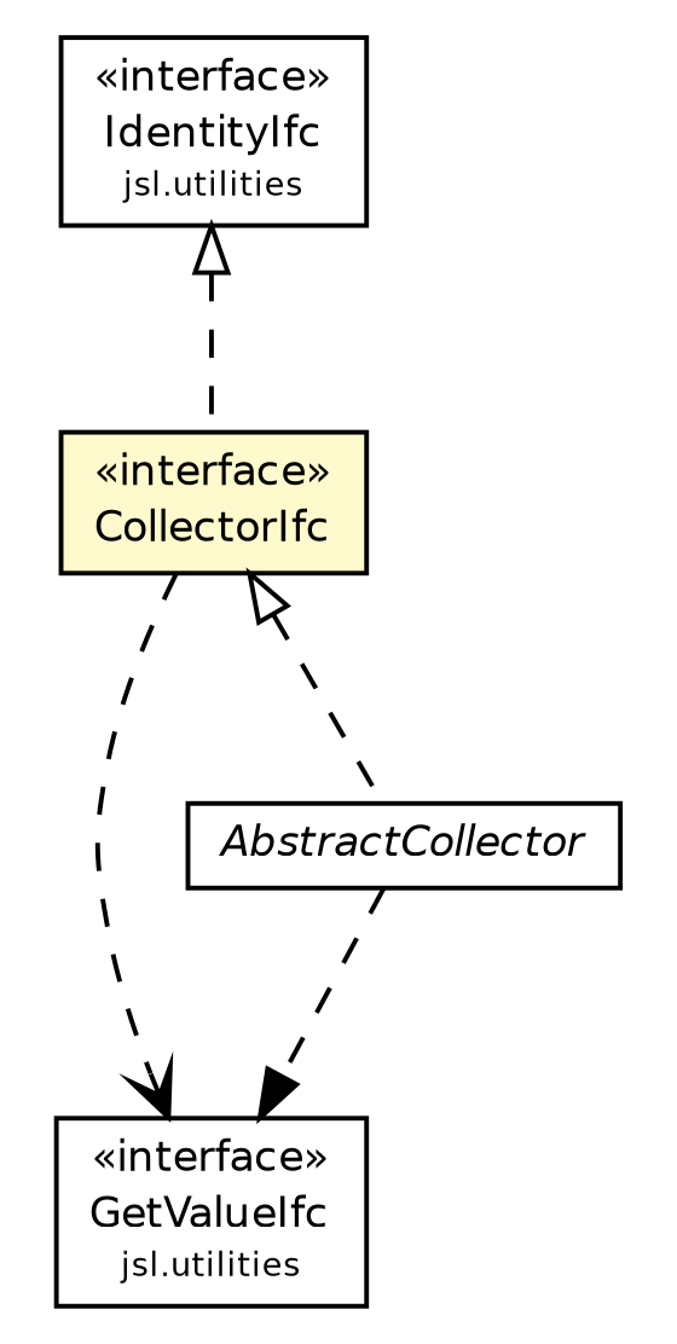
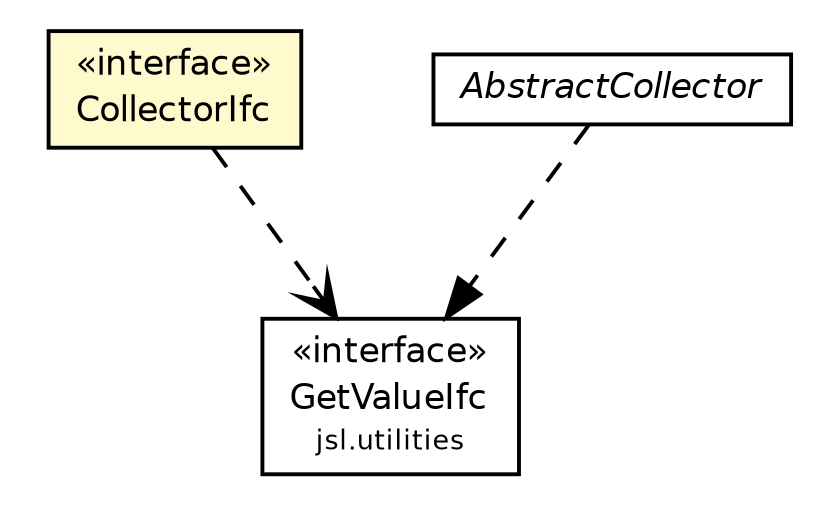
  digraph {
    nodesep=0.25
    ranksep=0.5
    node [fontcolor=black fontname=Helvetica fontsize=9.0 shape=plaintext]
    edge [fontname=Helvetica fontsize=10 headport=p labelfontname=Helvetica labelfontsize=10 style=dashed tailport=p]
-   n1 [label=<<table title="jsl.utilities.IdentityIfc" border="0" cellborder="1" cellspacing="0" cellpadding="2" port="p" href="../IdentityIfc.html"> 		<tr><td><table border="0" cellspacing="0" cellpadding="1"> <tr><td align="center" balign="center"> &#171;interface&#187; </td></tr> <tr><td align="center" balign="center"> IdentityIfc </td></tr> <tr><td align="center" balign="center"><font point-size="7.0"> jsl.utilities </font></td></tr> 		</table></td></tr> 		</table>>]
    n2 [label=<<table title="jsl.utilities.statistic.CollectorIfc" border="0" cellborder="1" cellspacing="0" cellpadding="2" port="p" bgcolor="lemonChiffon" href="./CollectorIfc.html"> 		<tr><td><table border="0" cellspacing="0" cellpadding="1"> <tr><td align="center" balign="center"> &#171;interface&#187; </td></tr> <tr><td align="center" balign="center"> CollectorIfc </td></tr> 		</table></td></tr> 		</table>>]
    n3 [label=<<table title="jsl.utilities.GetValueIfc" border="0" cellborder="1" cellspacing="0" cellpadding="2" port="p" href="../GetValueIfc.html"> 		<tr><td><table border="0" cellspacing="0" cellpadding="1"> <tr><td align="center" balign="center"> &#171;interface&#187; </td></tr> <tr><td align="center" balign="center"> GetValueIfc </td></tr> <tr><td align="center" balign="center"><font point-size="7.0"> jsl.utilities </font></td></tr> 		</table></td></tr> 		</table>>]
    n4 [label=<<table title="jsl.utilities.statistic.AbstractCollector" border="0" cellborder="1" cellspacing="0" cellpadding="2" port="p" href="./AbstractCollector.html"> 		<tr><td><table border="0" cellspacing="0" cellpadding="1"> <tr><td align="center" balign="center"><font face="Helvetica-Oblique"> AbstractCollector </font></td></tr> 		</table></td></tr> 		</table>>]
-   n1 -> n2 [arrowtail=empty dir=back]
    n2 -> n3 [arrowhead=open color=black fontcolor=black fontsize=10.0]
-   n2 -> n4 [arrowtail=empty dir=back]
    n4 -> n3 [arrowhead=normal color=black fontcolor=black fontsize=10.0]
  }
